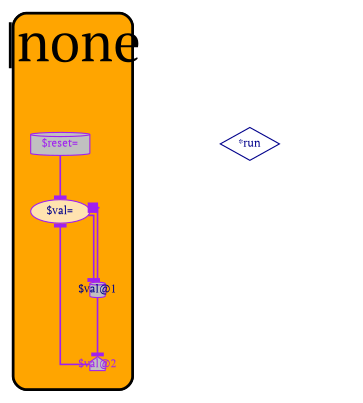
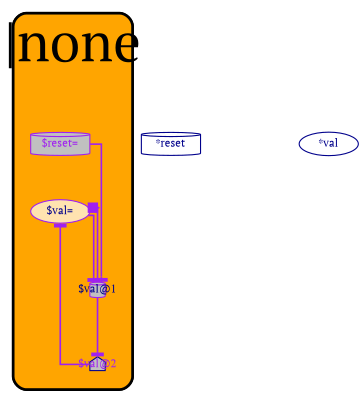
  strict digraph {
    fontname="PT Serif"
    rankdir=TB
    splines=ortho
    node [color=purple fillcolor=grey fontcolor="#00008b" fontname="PT Serif" fontsize=10 margin="0.03,0.03" penwidth=1.0 shape=cylinder style=filled]
    edge [arrowhead=tee color=purple fontcolor="#00D000" fontname="PT Serif" labelfontcolor=purple penwidth=1.5 weight=10]
    n1 [fontcolor=purple height=0.02 label="$reset="]
    n2 [fillcolor="#ffffffb0" height=0.02 label="$val=" shape=ellipse]
-   "$val@2" [fixedsize=true fontcolor=purple height=0.2 shape=house width=0.2]
+   "$val@2" [color="#00008b" fixedsize=true fontcolor=purple height=0.2 shape=house width=0.2]
    "$val@1" [fixedsize=true height=0.2 width=0.2]
-   "*run" [color="#00008b" fillcolor=white height=0.02 shape=diamond]
+   "*reset" [color="#00008b" fillcolor=white height=0.02]
+   "*val" [color="#00008b" fillcolor=white height=0.02 shape=ellipse]
    subgraph cluster_1 {
      fillcolor="#1090c0"
      fontsize=50
      label="/top"
      penwidth=2.0
      style="filled,rounded"
      subgraph cluster_2 {
        fillcolor="#509050"
        fontsize=20
        label="@0"
        penwidth=1.5
        style=filled
        n1
        n2
      }
      subgraph cluster_3 {
        fillcolor="#509050"
        fontsize=20
        label="@2"
        penwidth=1.5
        style=filled
        "$val@2"
      }
      subgraph cluster_4 {
        fillcolor=darkgreen
        fontsize=20
        label="@1"
        penwidth=1.5
        style=filled
        "$val@1"
      }
      subgraph cluster_5 {
        fillcolor=orange
        fontsize=50
        label="|none"
        penwidth=2.5
        style="filled,rounded"
      }
    }
-   n1 -> n2 [weight=2]
+   n1 -> "$val@1" [weight=2]
    n2 -> "$val@1"
    "$val@2" -> n2 [weight=1]
    "$val@1" -> n2 [arrowhead=box weight=1]
    "$val@1" -> "$val@2"
  }
